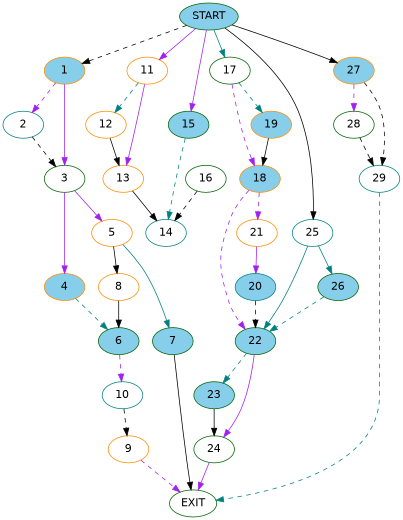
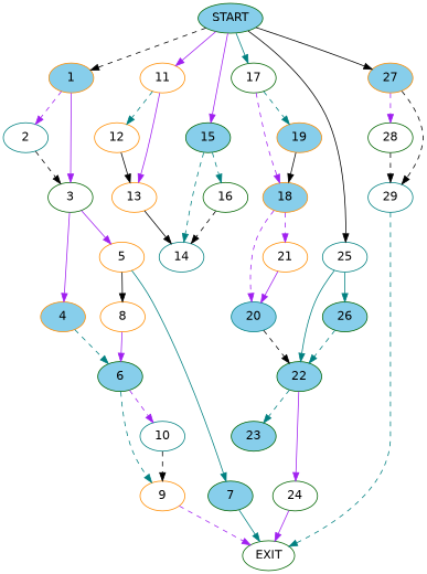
  digraph {
    fontname="DejaVu Sans"
    node [color=darkgreen fillcolor=white fontname="DejaVu Sans" style=filled]
    edge [color=purple fontname="DejaVu Sans" style=dashed]
    n1 [fillcolor=skyblue label=START]
    1 [color=darkorange fillcolor=skyblue]
    11 [color=darkorange]
    15 [fillcolor=skyblue]
    17
    25 [color=teal]
    27 [color=darkorange fillcolor=skyblue]
    2 [color=teal]
    3
    12 [color=darkorange]
    13 [color=darkorange]
    14 [color=teal]
    16
    18 [color=darkorange fillcolor=skyblue]
    19 [color=darkorange fillcolor=skyblue]
    22 [fillcolor=skyblue]
    26 [fillcolor=skyblue]
    28
    29 [color=teal]
    n20 [label=EXIT]
    4 [color=darkorange fillcolor=skyblue]
    5 [color=darkorange]
    6 [fillcolor=skyblue]
    7 [fillcolor=skyblue]
    8 [color=darkorange]
    9 [color=darkorange]
    10 [color=teal]
    20 [color=teal fillcolor=skyblue]
    21 [color=darkorange]
    23 [fillcolor=skyblue]
    24
    n1 -> 1 [color=black]
    n1 -> 11 [style=solid]
    n1 -> 15 [style=solid]
    n1 -> 17 [color=teal style=solid]
    n1 -> 25 [color=black style=solid]
    n1 -> 27 [color=black style=solid]
    1 -> 2
    1 -> 3 [style=solid]
    11 -> 12 [color=teal]
    11 -> 13 [style=solid]
    15 -> 14 [color=teal]
+   15 -> 16 [color=teal]
    17 -> 18
    17 -> 19 [color=teal]
    25 -> 22 [color=teal style=solid]
    25 -> 26 [color=teal style=solid]
    27 -> 28
    27 -> 29 [color=black]
    2 -> 3 [color=black]
    3 -> 4 [style=solid]
    3 -> 5 [style=solid]
    12 -> 13 [color=black style=solid]
    13 -> 14 [color=black style=solid]
    16 -> 14 [color=black]
-   18 -> 22
+   18 -> 20
    18 -> 21
    19 -> 18 [color=black style=solid]
    22 -> 23 [color=teal]
    22 -> 24 [style=solid]
    26 -> 22 [color=teal]
    28 -> 29 [color=black]
    29 -> n20 [color=teal]
    4 -> 6 [color=teal]
    5 -> 7 [color=teal style=solid]
    5 -> 8 [color=black style=solid]
+   6 -> 9 [color=teal]
    6 -> 10
-   7 -> n20 [color=black style=solid]
-   8 -> 6 [color=black style=solid]
+   7 -> n20 [color=teal style=solid]
+   8 -> 6 [style=solid]
    9 -> n20
    10 -> 9 [color=black]
    20 -> 22 [color=black]
    21 -> 20 [style=solid]
-   23 -> 24 [color=black style=solid]
    24 -> n20 [style=solid]
  }
